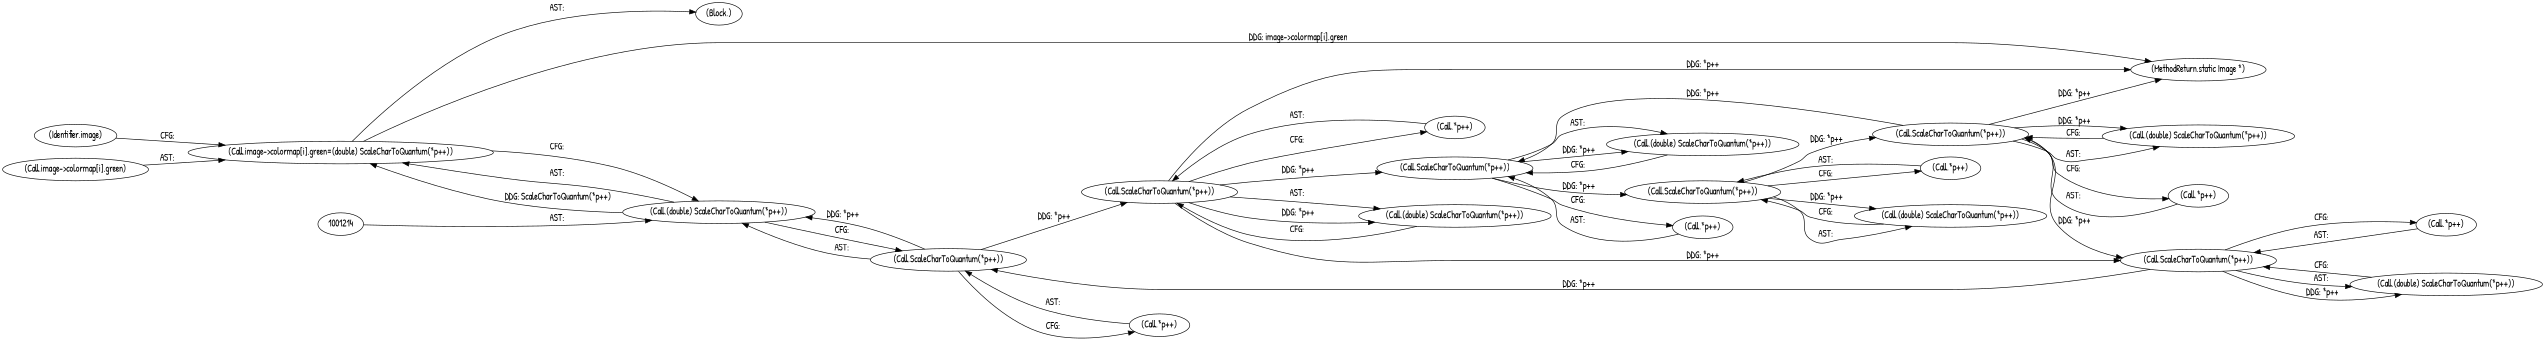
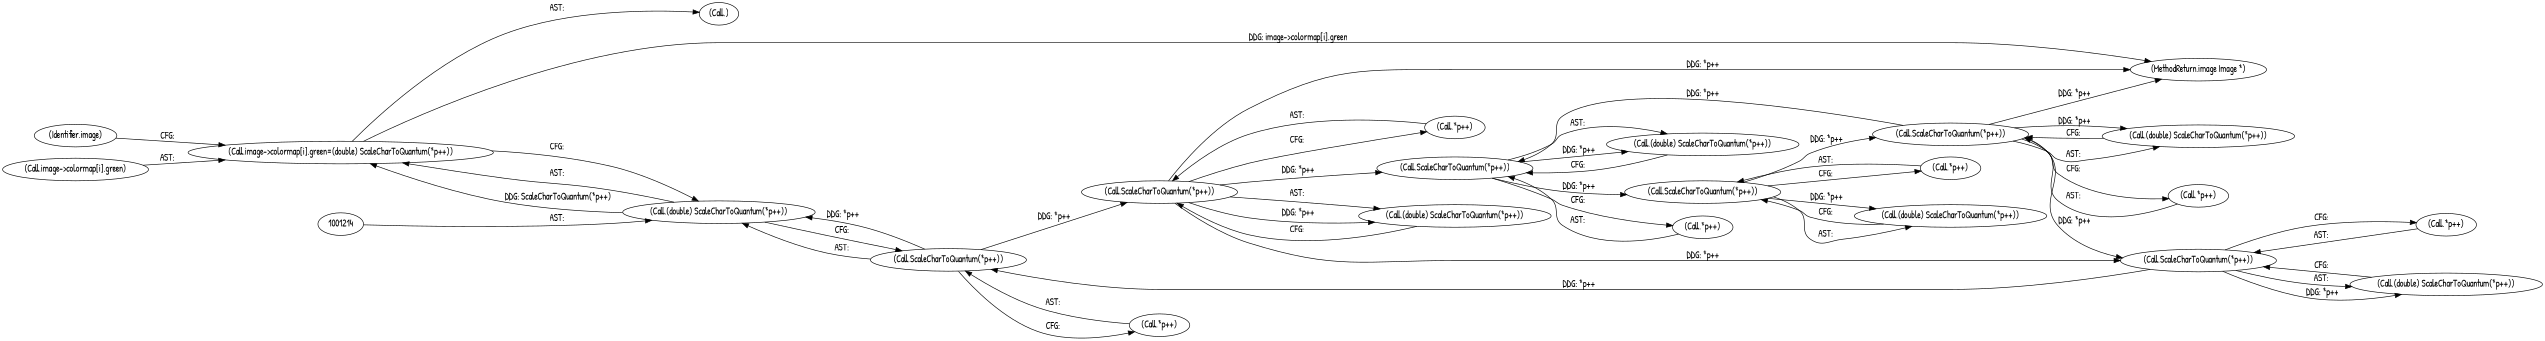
  digraph {
    fontname="Patrick Hand"
    rankdir=LR
    node [fontname="Patrick Hand"]
    edge [fontname="Patrick Hand"]
    n1 [label="(Call,image->colormap[i].green=(double) ScaleCharToQuantum(*p++))"]
    n2 [label="(Call,(double) ScaleCharToQuantum(*p++))"]
-   n3 [label="(MethodReturn,static Image *)"]
-   n4 [label="(Block,)"]
+   n3 [label="(MethodReturn,image Image *)"]
+   n4 [label="(Call,)"]
    n5 [label="(Call,ScaleCharToQuantum(*p++))"]
    n6 [label="(Call,ScaleCharToQuantum(*p++))"]
    n7 [label="(Call,*p++)"]
    n8 [label="(Call,ScaleCharToQuantum(*p++))"]
    n9 [label="(Call,ScaleCharToQuantum(*p++))"]
    n10 [label="(Call,*p++)"]
    n11 [label="(Call,(double) ScaleCharToQuantum(*p++))"]
    n12 [label="(Call,*p++)"]
    n13 [label="(Call,(double) ScaleCharToQuantum(*p++))"]
    n14 [label="(Call,ScaleCharToQuantum(*p++))"]
    n15 [label="(Call,(double) ScaleCharToQuantum(*p++))"]
    n16 [label="(Call,*p++)"]
    n17 [label="(Call,ScaleCharToQuantum(*p++))"]
    n18 [label="(Call,*p++)"]
    n19 [label="(Call,(double) ScaleCharToQuantum(*p++))"]
    n20 [label="(Call,*p++)"]
    n21 [label="(Call,(double) ScaleCharToQuantum(*p++))"]
    n22 [label="(Identifier,image)"]
    n23 [label="(Call,image->colormap[i].green)"]
    n24 [label=1001214]
    n1 -> n2 [label="CFG: "]
    n1 -> n3 [label="DDG: image->colormap[i].green"]
    n1 -> n4 [label="AST: "]
    n2 -> n1 [label="AST: "]
    n2 -> n1 [label="DDG: ScaleCharToQuantum(*p++)"]
    n2 -> n5 [label="CFG: "]
    n5 -> n2 [label="AST: "]
    n5 -> n2 [label="DDG: *p++"]
    n5 -> n6 [label="DDG: *p++"]
    n5 -> n7 [label="CFG: "]
    n6 -> n3 [label="DDG: *p++"]
    n6 -> n8 [label="DDG: *p++"]
    n6 -> n9 [label="DDG: *p++"]
    n6 -> n10 [label="CFG: "]
    n6 -> n11 [label="AST: "]
    n6 -> n11 [label="DDG: *p++"]
    n7 -> n5 [label="AST: "]
    n8 -> n5 [label="DDG: *p++"]
    n8 -> n12 [label="CFG: "]
    n8 -> n13 [label="AST: "]
    n8 -> n13 [label="DDG: *p++"]
    n9 -> n17 [label="DDG: *p++"]
    n9 -> n18 [label="CFG: "]
    n9 -> n19 [label="AST: "]
    n9 -> n19 [label="DDG: *p++"]
    n10 -> n6 [label="AST: "]
    n11 -> n6 [label="CFG: "]
    n12 -> n8 [label="AST: "]
    n13 -> n8 [label="CFG: "]
    n14 -> n3 [label="DDG: *p++"]
    n14 -> n8 [label="DDG: *p++"]
    n14 -> n9 [label="DDG: *p++"]
    n14 -> n15 [label="AST: "]
    n14 -> n15 [label="DDG: *p++"]
    n14 -> n16 [label="CFG: "]
    n15 -> n14 [label="CFG: "]
    n16 -> n14 [label="AST: "]
    n17 -> n14 [label="DDG: *p++"]
    n17 -> n20 [label="CFG: "]
    n17 -> n21 [label="AST: "]
    n17 -> n21 [label="DDG: *p++"]
    n18 -> n9 [label="AST: "]
    n19 -> n9 [label="CFG: "]
    n20 -> n17 [label="AST: "]
    n21 -> n17 [label="CFG: "]
    n22 -> n1 [label="CFG: "]
    n23 -> n1 [label="AST: "]
    n24 -> n2 [label="AST: "]
  }
